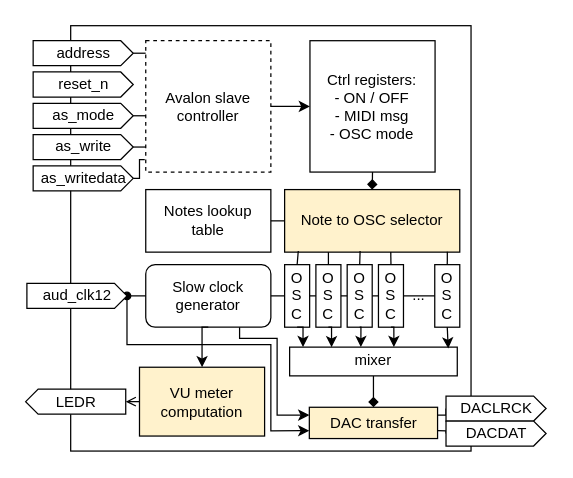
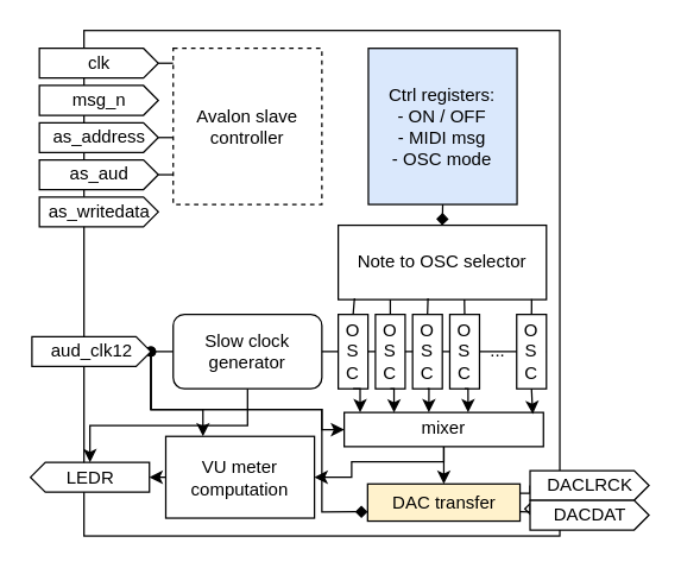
  <mxCell id="0" />
  <mxCell id="1" parent="0" />
  <mxCell id="2" value="" style="rounded=0;whiteSpace=wrap;html=1;" parent="1" vertex="1"><mxGeometry x="56" y="20" width="320" height="340" as="geometry" /></mxCell>
  <mxCell id="3" style="edgeStyle=orthogonalEdgeStyle;rounded=0;orthogonalLoop=1;jettySize=auto;html=1;exitX=1;exitY=0.5;exitDx=0;exitDy=0;exitPerimeter=0;entryX=1;entryY=0.5;entryDx=0;entryDy=0;endArrow=none;endFill=0;" edge="1" parent="1" source="40" target="24"><mxGeometry relative="1" as="geometry"><Array as="points"><mxPoint x="321" y="236" /><mxPoint x="321" y="236" /></Array></mxGeometry></mxCell>
- <mxCell id="4" value="" style="edgeStyle=orthogonalEdgeStyle;rounded=0;orthogonalLoop=1;jettySize=auto;html=1;startArrow=classic;startFill=1;endArrow=none;endFill=0;" parent="1" source="6" target="7" edge="1"><mxGeometry relative="1" as="geometry" /></mxCell>
  <mxCell id="5" style="edgeStyle=orthogonalEdgeStyle;rounded=0;orthogonalLoop=1;jettySize=auto;html=1;exitX=0.5;exitY=1;exitDx=0;exitDy=0;entryX=0.5;entryY=0;entryDx=0;entryDy=0;startArrow=none;startFill=0;endArrow=diamond;endFill=1;" parent="1" source="6" target="10" edge="1"><mxGeometry relative="1" as="geometry" /></mxCell>
- <mxCell id="6" value="Ctrl registers:&lt;br&gt;- ON / OFF&lt;br&gt;- MIDI msg&lt;br&gt;- OSC mode" style="rounded=0;whiteSpace=wrap;html=1;" parent="1" vertex="1"><mxGeometry x="247.25" y="32" width="100" height="105" as="geometry" /></mxCell>
+ <mxCell id="6" value="Ctrl registers:&lt;br&gt;- ON / OFF&lt;br&gt;- MIDI msg&lt;br&gt;- OSC mode" style="rounded=0;whiteSpace=wrap;html=1;fillColor=#dae8fc;" parent="1" vertex="1"><mxGeometry x="247.25" y="32" width="100" height="105" as="geometry" /></mxCell>
  <mxCell id="7" value="Avalon slave&lt;br&gt;controller" style="rounded=0;whiteSpace=wrap;html=1;dashed=1;" parent="1" vertex="1"><mxGeometry x="116" y="32" width="100" height="105" as="geometry" /></mxCell>
- <mxCell id="8" value="Notes lookup&lt;br&gt;table" style="rounded=0;whiteSpace=wrap;html=1;" parent="1" vertex="1"><mxGeometry x="116" y="151" width="100" height="50" as="geometry" /></mxCell>
- <mxCell id="9" style="edgeStyle=orthogonalEdgeStyle;rounded=0;orthogonalLoop=1;jettySize=auto;html=1;exitX=0;exitY=0.5;exitDx=0;exitDy=0;entryX=1;entryY=0.5;entryDx=0;entryDy=0;startArrow=none;startFill=0;endArrow=none;endFill=0;" parent="1" source="10" target="8" edge="1"><mxGeometry relative="1" as="geometry" /></mxCell>
- <mxCell id="10" value="Note to OSC selector" style="rounded=0;whiteSpace=wrap;html=1;fillColor=#fff2cc;" parent="1" vertex="1"><mxGeometry x="227" y="151" width="140" height="50" as="geometry" /></mxCell>
- <mxCell id="11" style="edgeStyle=orthogonalEdgeStyle;rounded=0;orthogonalLoop=1;jettySize=auto;html=1;exitX=0.5;exitY=1;exitDx=0;exitDy=0;entryX=0.5;entryY=0;entryDx=0;entryDy=0;endArrow=diamond;" parent="1" source="13" target="16" edge="1"><mxGeometry relative="1" as="geometry" /></mxCell>
+ <mxCell id="10" value="Note to OSC selector" style="rounded=0;whiteSpace=wrap;html=1;" parent="1" vertex="1"><mxGeometry x="227" y="151" width="140" height="50" as="geometry" /></mxCell>
+ <mxCell id="11" style="edgeStyle=orthogonalEdgeStyle;rounded=0;orthogonalLoop=1;jettySize=auto;html=1;exitX=0.5;exitY=1;exitDx=0;exitDy=0;entryX=0.5;entryY=0;entryDx=0;entryDy=0;" parent="1" source="13" target="16" edge="1"><mxGeometry relative="1" as="geometry" /></mxCell>
+ <mxCell id="12" style="edgeStyle=orthogonalEdgeStyle;rounded=0;orthogonalLoop=1;jettySize=auto;html=1;exitX=0.5;exitY=1;exitDx=0;exitDy=0;entryX=1;entryY=0.5;entryDx=0;entryDy=0;endArrow=classic;endFill=1;" edge="1" parent="1" source="13" target="18"><mxGeometry relative="1" as="geometry"><Array as="points"><mxPoint x="298" y="310" /><mxPoint x="236" y="310" /><mxPoint x="236" y="321" /></Array></mxGeometry></mxCell>
  <mxCell id="13" value="mixer" style="shape=trapezoid;perimeter=trapezoidPerimeter;whiteSpace=wrap;html=1;rotation=0;flipH=0;flipV=1;size=0;spacingTop=-1;" parent="1" vertex="1"><mxGeometry x="231" y="277" width="134" height="23" as="geometry" /></mxCell>
- <mxCell id="14" style="edgeStyle=orthogonalEdgeStyle;rounded=0;orthogonalLoop=1;jettySize=auto;html=1;exitX=1;exitY=0.75;exitDx=0;exitDy=0;entryX=0;entryY=0.5;entryDx=0;entryDy=0;entryPerimeter=0;endArrow=none;endFill=0;" edge="1" parent="1" source="16" target="54"><mxGeometry relative="1" as="geometry" /></mxCell>
+ <mxCell id="14" style="edgeStyle=orthogonalEdgeStyle;rounded=0;orthogonalLoop=1;jettySize=auto;html=1;exitX=1;exitY=0.75;exitDx=0;exitDy=0;entryX=0;entryY=0.5;entryDx=0;entryDy=0;entryPerimeter=0;endArrow=diamond;endFill=0;" edge="1" parent="1" source="16" target="54"><mxGeometry relative="1" as="geometry" /></mxCell>
  <mxCell id="15" style="edgeStyle=orthogonalEdgeStyle;rounded=0;orthogonalLoop=1;jettySize=auto;html=1;exitX=1;exitY=0.25;exitDx=0;exitDy=0;entryX=0;entryY=0.5;entryDx=0;entryDy=0;entryPerimeter=0;endArrow=none;endFill=0;" edge="1" parent="1" source="16" target="53"><mxGeometry relative="1" as="geometry" /></mxCell>
  <mxCell id="16" value="DAC transfer" style="rounded=0;whiteSpace=wrap;html=1;fillColor=#fff2cc;" parent="1" vertex="1"><mxGeometry x="246.75" y="325" width="102.5" height="25" as="geometry" /></mxCell>
- <mxCell id="17" style="edgeStyle=orthogonalEdgeStyle;rounded=0;orthogonalLoop=1;jettySize=auto;html=1;exitX=0;exitY=0.5;exitDx=0;exitDy=0;entryX=0;entryY=0.5;entryDx=0;entryDy=0;entryPerimeter=0;startArrow=none;startFill=0;endArrow=open;endFill=1;" parent="1" source="18" target="36" edge="1"><mxGeometry relative="1" as="geometry" /></mxCell>
- <mxCell id="18" value="VU meter&lt;br&gt;computation" style="rounded=0;whiteSpace=wrap;html=1;fillColor=#fff2cc;" parent="1" vertex="1"><mxGeometry x="111" y="293" width="100" height="55" as="geometry" /></mxCell>
+ <mxCell id="17" style="edgeStyle=orthogonalEdgeStyle;rounded=0;orthogonalLoop=1;jettySize=auto;html=1;exitX=0;exitY=0.5;exitDx=0;exitDy=0;entryX=0;entryY=0.5;entryDx=0;entryDy=0;entryPerimeter=0;startArrow=none;startFill=0;endArrow=classic;endFill=1;" parent="1" source="18" target="36" edge="1"><mxGeometry relative="1" as="geometry" /></mxCell>
+ <mxCell id="18" value="VU meter&lt;br&gt;computation" style="rounded=0;whiteSpace=wrap;html=1;" parent="1" vertex="1"><mxGeometry x="111" y="293" width="100" height="55" as="geometry" /></mxCell>
  <mxCell id="19" value="" style="group" parent="1" vertex="1" connectable="0"><mxGeometry x="116" y="211" width="251" height="50" as="geometry" /></mxCell>
  <mxCell id="20" value="Slow clock&lt;br&gt;generator" style="whiteSpace=wrap;html=1;rounded=1;" parent="19" vertex="1"><mxGeometry width="100" height="50" as="geometry" /></mxCell>
  <mxCell id="21" value="O&lt;br&gt;S&lt;br&gt;C" style="rounded=0;whiteSpace=wrap;html=1;" parent="19" vertex="1"><mxGeometry x="111" width="20" height="50" as="geometry" /></mxCell>
  <mxCell id="22" value="O&lt;br&gt;S&lt;br&gt;C" style="rounded=0;whiteSpace=wrap;html=1;" parent="19" vertex="1"><mxGeometry x="136" width="20" height="50" as="geometry" /></mxCell>
  <mxCell id="23" value="O&lt;br&gt;S&lt;br&gt;C" style="rounded=0;whiteSpace=wrap;html=1;" parent="19" vertex="1"><mxGeometry x="161" width="20" height="50" as="geometry" /></mxCell>
  <mxCell id="24" value="O&lt;br&gt;S&lt;br&gt;C" style="rounded=0;whiteSpace=wrap;html=1;" parent="19" vertex="1"><mxGeometry x="231" width="20" height="50" as="geometry" /></mxCell>
  <mxCell id="25" value="..." style="text;html=1;strokeColor=none;fillColor=none;align=center;verticalAlign=middle;whiteSpace=wrap;rounded=0;" parent="19" vertex="1"><mxGeometry x="206" y="16.667" width="25" height="16.667" as="geometry" /></mxCell>
  <mxCell id="26" value="O&lt;br&gt;S&lt;br&gt;C" style="rounded=0;whiteSpace=wrap;html=1;" parent="19" vertex="1"><mxGeometry x="186" width="20" height="50" as="geometry" /></mxCell>
  <mxCell id="27" style="edgeStyle=orthogonalEdgeStyle;rounded=0;orthogonalLoop=1;jettySize=auto;html=1;exitX=1;exitY=0.5;exitDx=0;exitDy=0;exitPerimeter=0;entryX=-0.001;entryY=0.092;entryDx=0;entryDy=0;entryPerimeter=0;startArrow=none;startFill=0;endArrow=none;endFill=0;" parent="1" source="28" target="7" edge="1"><mxGeometry relative="1" as="geometry" /></mxCell>
- <mxCell id="28" value="address" style="html=1;shadow=0;dashed=0;align=center;verticalAlign=middle;shape=mxgraph.arrows2.arrow;dy=0;dx=10;notch=0;" parent="1" vertex="1"><mxGeometry x="26" y="32" width="80" height="20" as="geometry" /></mxCell>
- <mxCell id="29" value="reset_n" style="html=1;shadow=0;dashed=0;align=center;verticalAlign=middle;shape=mxgraph.arrows2.arrow;dy=0;dx=10;notch=0;" parent="1" vertex="1"><mxGeometry x="26" y="57" width="80" height="20" as="geometry" /></mxCell>
+ <mxCell id="28" value="clk" style="html=1;shadow=0;dashed=0;align=center;verticalAlign=middle;shape=mxgraph.arrows2.arrow;dy=0;dx=10;notch=0;" parent="1" vertex="1"><mxGeometry x="26" y="32" width="80" height="20" as="geometry" /></mxCell>
+ <mxCell id="29" value="msg_n" style="html=1;shadow=0;dashed=0;align=center;verticalAlign=middle;shape=mxgraph.arrows2.arrow;dy=0;dx=10;notch=0;" parent="1" vertex="1"><mxGeometry x="26" y="57" width="80" height="20" as="geometry" /></mxCell>
  <mxCell id="30" style="edgeStyle=orthogonalEdgeStyle;rounded=0;orthogonalLoop=1;jettySize=auto;html=1;exitX=1;exitY=0.5;exitDx=0;exitDy=0;exitPerimeter=0;entryX=0.002;entryY=0.564;entryDx=0;entryDy=0;entryPerimeter=0;startArrow=none;startFill=0;endArrow=none;endFill=0;" parent="1" source="31" target="7" edge="1"><mxGeometry relative="1" as="geometry" /></mxCell>
- <mxCell id="31" value="as_mode" style="html=1;shadow=0;dashed=0;align=center;verticalAlign=middle;shape=mxgraph.arrows2.arrow;dy=0;dx=10;notch=0;" parent="1" vertex="1"><mxGeometry x="26" y="82" width="80" height="20" as="geometry" /></mxCell>
+ <mxCell id="31" value="as_address" style="html=1;shadow=0;dashed=0;align=center;verticalAlign=middle;shape=mxgraph.arrows2.arrow;dy=0;dx=10;notch=0;" parent="1" vertex="1"><mxGeometry x="26" y="82" width="80" height="20" as="geometry" /></mxCell>
  <mxCell id="32" style="edgeStyle=orthogonalEdgeStyle;rounded=0;orthogonalLoop=1;jettySize=auto;html=1;exitX=1;exitY=0.5;exitDx=0;exitDy=0;exitPerimeter=0;entryX=0.002;entryY=0.814;entryDx=0;entryDy=0;entryPerimeter=0;startArrow=none;startFill=0;endArrow=none;endFill=0;" parent="1" source="33" target="7" edge="1"><mxGeometry relative="1" as="geometry" /></mxCell>
- <mxCell id="33" value="as_write" style="html=1;shadow=0;dashed=0;align=center;verticalAlign=middle;shape=mxgraph.arrows2.arrow;dy=0;dx=10;notch=0;" parent="1" vertex="1"><mxGeometry x="26" y="107" width="80" height="20" as="geometry" /></mxCell>
- <mxCell id="34" style="edgeStyle=orthogonalEdgeStyle;rounded=0;orthogonalLoop=1;jettySize=auto;html=1;exitX=1;exitY=0.5;exitDx=0;exitDy=0;exitPerimeter=0;entryX=-0.008;entryY=0.905;entryDx=0;entryDy=0;entryPerimeter=0;endArrow=none;endFill=0;" edge="1" parent="1" source="35" target="7"><mxGeometry relative="1" as="geometry"><Array as="points"><mxPoint x="111" y="142" /><mxPoint x="111" y="127" /></Array></mxGeometry></mxCell>
+ <mxCell id="33" value="as_aud" style="html=1;shadow=0;dashed=0;align=center;verticalAlign=middle;shape=mxgraph.arrows2.arrow;dy=0;dx=10;notch=0;" parent="1" vertex="1"><mxGeometry x="26" y="107" width="80" height="20" as="geometry" /></mxCell>
  <mxCell id="35" value="as_writedata" style="html=1;shadow=0;dashed=0;align=center;verticalAlign=middle;shape=mxgraph.arrows2.arrow;dy=0;dx=10;notch=0;" parent="1" vertex="1"><mxGeometry x="26" y="132" width="80" height="20" as="geometry" /></mxCell>
  <mxCell id="36" value="LEDR" style="html=1;shadow=0;dashed=0;align=center;verticalAlign=middle;shape=mxgraph.arrows2.arrow;dy=0;dx=10;notch=0;flipH=1;" parent="1" vertex="1"><mxGeometry x="20" y="310.5" width="80" height="20" as="geometry" /></mxCell>
- <mxCell id="38" style="edgeStyle=orthogonalEdgeStyle;rounded=0;orthogonalLoop=1;jettySize=auto;html=1;exitX=1;exitY=0.5;exitDx=0;exitDy=0;exitPerimeter=0;entryX=0;entryY=0.75;entryDx=0;entryDy=0;startArrow=oval;startFill=1;endArrow=classic;endFill=1;" parent="1" source="40" target="16" edge="1"><mxGeometry relative="1" as="geometry"><Array as="points"><mxPoint x="101" y="275" /><mxPoint x="216" y="275" /><mxPoint x="216" y="344" /><mxPoint x="247" y="344" /></Array></mxGeometry></mxCell>
+ <mxCell id="37" style="edgeStyle=orthogonalEdgeStyle;rounded=0;orthogonalLoop=1;jettySize=auto;html=1;exitX=1;exitY=0.5;exitDx=0;exitDy=0;exitPerimeter=0;entryX=0.25;entryY=0;entryDx=0;entryDy=0;startArrow=oval;startFill=1;endArrow=classic;endFill=1;" parent="1" source="40" target="18" edge="1"><mxGeometry relative="1" as="geometry"><Array as="points"><mxPoint x="101" y="275" /><mxPoint x="136" y="275" /></Array></mxGeometry></mxCell>
+ <mxCell id="38" style="edgeStyle=orthogonalEdgeStyle;rounded=0;orthogonalLoop=1;jettySize=auto;html=1;exitX=1;exitY=0.5;exitDx=0;exitDy=0;exitPerimeter=0;entryX=0;entryY=0.75;entryDx=0;entryDy=0;startArrow=oval;startFill=1;endArrow=diamond;endFill=1;" parent="1" source="40" target="16" edge="1"><mxGeometry relative="1" as="geometry"><Array as="points"><mxPoint x="101" y="275" /><mxPoint x="216" y="275" /><mxPoint x="216" y="344" /><mxPoint x="247" y="344" /></Array></mxGeometry></mxCell>
+ <mxCell id="39" style="edgeStyle=orthogonalEdgeStyle;rounded=0;orthogonalLoop=1;jettySize=auto;html=1;exitX=1;exitY=0.5;exitDx=0;exitDy=0;exitPerimeter=0;entryX=0;entryY=0.5;entryDx=0;entryDy=0;endArrow=classic;endFill=1;" edge="1" parent="1" source="40" target="13"><mxGeometry relative="1" as="geometry"><Array as="points"><mxPoint x="101" y="275" /><mxPoint x="216" y="275" /><mxPoint x="216" y="289" /></Array></mxGeometry></mxCell>
  <mxCell id="40" value="aud_clk12" style="html=1;shadow=0;dashed=0;align=center;verticalAlign=middle;shape=mxgraph.arrows2.arrow;dy=0;dx=10;notch=0;" parent="1" vertex="1"><mxGeometry x="21" y="226" width="80" height="20" as="geometry" /></mxCell>
- <mxCell id="41" style="edgeStyle=orthogonalEdgeStyle;rounded=0;orthogonalLoop=1;jettySize=auto;html=1;exitX=0.5;exitY=1;exitDx=0;exitDy=0;entryX=0.5;entryY=0;entryDx=0;entryDy=0;startArrow=none;startFill=0;endArrow=classic;endFill=1;" parent="1" source="20" target="18" edge="1"><mxGeometry relative="1" as="geometry" /></mxCell>
- <mxCell id="42" style="edgeStyle=orthogonalEdgeStyle;rounded=0;orthogonalLoop=1;jettySize=auto;html=1;exitX=0.75;exitY=1;exitDx=0;exitDy=0;entryX=0;entryY=0.25;entryDx=0;entryDy=0;startArrow=none;startFill=0;endArrow=classic;endFill=1;" parent="1" source="20" target="16" edge="1"><mxGeometry relative="1" as="geometry"><Array as="points"><mxPoint x="191" y="270" /><mxPoint x="221" y="270" /><mxPoint x="221" y="331" /></Array></mxGeometry></mxCell>
+ <mxCell id="41" style="edgeStyle=orthogonalEdgeStyle;rounded=0;orthogonalLoop=1;jettySize=auto;html=1;exitX=0.5;exitY=1;exitDx=0;exitDy=0;startArrow=none;startFill=0;endArrow=classic;endFill=1;" parent="1" source="20" target="36" edge="1"><mxGeometry relative="1" as="geometry" /></mxCell>
  <mxCell id="43" style="edgeStyle=orthogonalEdgeStyle;rounded=0;orthogonalLoop=1;jettySize=auto;html=1;exitX=0.5;exitY=1;exitDx=0;exitDy=0;startArrow=none;startFill=0;endArrow=classic;endFill=1;entryX=0.08;entryY=1.005;entryDx=0;entryDy=0;entryPerimeter=0;" parent="1" source="21" target="13" edge="1"><mxGeometry relative="1" as="geometry"><mxPoint x="238" y="290" as="targetPoint" /></mxGeometry></mxCell>
  <mxCell id="44" style="edgeStyle=orthogonalEdgeStyle;rounded=0;orthogonalLoop=1;jettySize=auto;html=1;exitX=0.5;exitY=1;exitDx=0;exitDy=0;entryX=0.25;entryY=0;entryDx=0;entryDy=0;startArrow=none;startFill=0;endArrow=classic;endFill=1;" parent="1" source="22" target="13" edge="1"><mxGeometry relative="1" as="geometry" /></mxCell>
  <mxCell id="45" style="edgeStyle=orthogonalEdgeStyle;rounded=0;orthogonalLoop=1;jettySize=auto;html=1;exitX=0.5;exitY=1;exitDx=0;exitDy=0;entryX=0.425;entryY=1.005;entryDx=0;entryDy=0;entryPerimeter=0;startArrow=none;startFill=0;endArrow=classic;endFill=1;" parent="1" source="23" target="13" edge="1"><mxGeometry relative="1" as="geometry" /></mxCell>
  <mxCell id="46" style="edgeStyle=orthogonalEdgeStyle;rounded=0;orthogonalLoop=1;jettySize=auto;html=1;exitX=0.5;exitY=1;exitDx=0;exitDy=0;entryX=0.622;entryY=1.005;entryDx=0;entryDy=0;entryPerimeter=0;startArrow=none;startFill=0;endArrow=classic;endFill=1;" parent="1" source="26" target="13" edge="1"><mxGeometry relative="1" as="geometry" /></mxCell>
  <mxCell id="47" style="edgeStyle=orthogonalEdgeStyle;rounded=0;orthogonalLoop=1;jettySize=auto;html=1;exitX=0.5;exitY=1;exitDx=0;exitDy=0;entryX=0.946;entryY=0.957;entryDx=0;entryDy=0;entryPerimeter=0;startArrow=none;startFill=0;endArrow=classic;endFill=1;" parent="1" source="24" target="13" edge="1"><mxGeometry relative="1" as="geometry" /></mxCell>
  <mxCell id="48" style="edgeStyle=orthogonalEdgeStyle;rounded=0;orthogonalLoop=1;jettySize=auto;html=1;exitX=0.5;exitY=0;exitDx=0;exitDy=0;entryX=0.078;entryY=0.981;entryDx=0;entryDy=0;entryPerimeter=0;startArrow=none;startFill=0;endArrow=none;endFill=0;" parent="1" source="21" target="10" edge="1"><mxGeometry relative="1" as="geometry" /></mxCell>
  <mxCell id="49" style="edgeStyle=orthogonalEdgeStyle;rounded=0;orthogonalLoop=1;jettySize=auto;html=1;exitX=0.5;exitY=0;exitDx=0;exitDy=0;entryX=0.25;entryY=1;entryDx=0;entryDy=0;startArrow=none;startFill=0;endArrow=none;endFill=0;" parent="1" source="22" target="10" edge="1"><mxGeometry relative="1" as="geometry" /></mxCell>
  <mxCell id="50" style="edgeStyle=orthogonalEdgeStyle;rounded=0;orthogonalLoop=1;jettySize=auto;html=1;exitX=0.5;exitY=0;exitDx=0;exitDy=0;entryX=0.431;entryY=0.981;entryDx=0;entryDy=0;entryPerimeter=0;startArrow=none;startFill=0;endArrow=none;endFill=0;" parent="1" source="23" target="10" edge="1"><mxGeometry relative="1" as="geometry" /></mxCell>
  <mxCell id="51" style="edgeStyle=orthogonalEdgeStyle;rounded=0;orthogonalLoop=1;jettySize=auto;html=1;exitX=0.5;exitY=0;exitDx=0;exitDy=0;entryX=0.606;entryY=0.998;entryDx=0;entryDy=0;entryPerimeter=0;startArrow=none;startFill=0;endArrow=none;endFill=0;" parent="1" source="26" target="10" edge="1"><mxGeometry relative="1" as="geometry" /></mxCell>
  <mxCell id="52" style="edgeStyle=orthogonalEdgeStyle;rounded=0;orthogonalLoop=1;jettySize=auto;html=1;exitX=0.5;exitY=0;exitDx=0;exitDy=0;entryX=0.929;entryY=0.992;entryDx=0;entryDy=0;entryPerimeter=0;startArrow=none;startFill=0;endArrow=none;endFill=0;" parent="1" source="24" target="10" edge="1"><mxGeometry relative="1" as="geometry" /></mxCell>
  <mxCell id="53" value="DACLRCK&lt;span style=&quot;color: rgba(0 , 0 , 0 , 0) ; font-family: monospace ; font-size: 0px&quot;&gt;%3CmxGraphModel%3E%3Croot%3E%3CmxCell%20id%3D%220%22%2F%3E%3CmxCell%20id%3D%221%22%20parent%3D%220%22%2F%3E%3CmxCell%20id%3D%222%22%20value%3D%22clk%22%20style%3D%22html%3D1%3Bshadow%3D0%3Bdashed%3D0%3Balign%3Dcenter%3BverticalAlign%3Dmiddle%3Bshape%3Dmxgraph.arrows2.arrow%3Bdy%3D0%3Bdx%3D10%3Bnotch%3D0%3B%22%20vertex%3D%221%22%20parent%3D%221%22%3E%3CmxGeometry%20x%3D%22210%22%20y%3D%2260%22%20width%3D%2280%22%20height%3D%2220%22%20as%3D%22geometry%22%2F%3E%3C%2FmxCell%3E%3C%2Froot%3E%3C%2FmxGraphModel%3E&lt;/span&gt;" style="html=1;shadow=0;dashed=0;align=center;verticalAlign=middle;shape=mxgraph.arrows2.arrow;dy=0;dx=10;notch=0;" parent="1" vertex="1"><mxGeometry x="356" y="316" width="80" height="20" as="geometry" /></mxCell>
  <mxCell id="54" value="DACDAT" style="html=1;shadow=0;dashed=0;align=center;verticalAlign=middle;shape=mxgraph.arrows2.arrow;dy=0;dx=10;notch=0;" parent="1" vertex="1"><mxGeometry x="356" y="336" width="80" height="20" as="geometry" /></mxCell>
